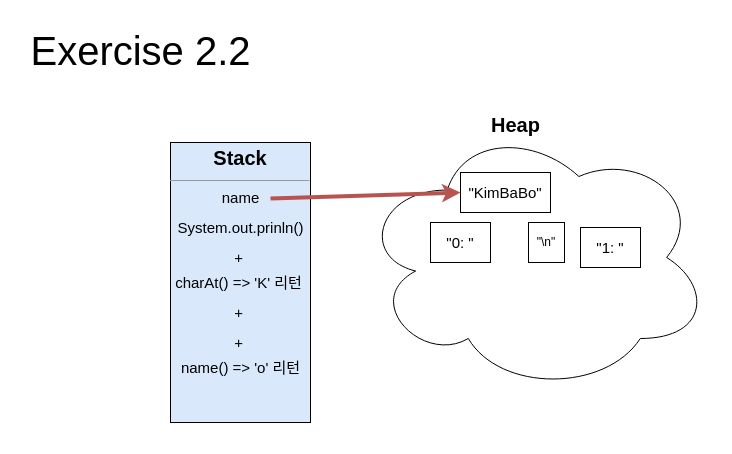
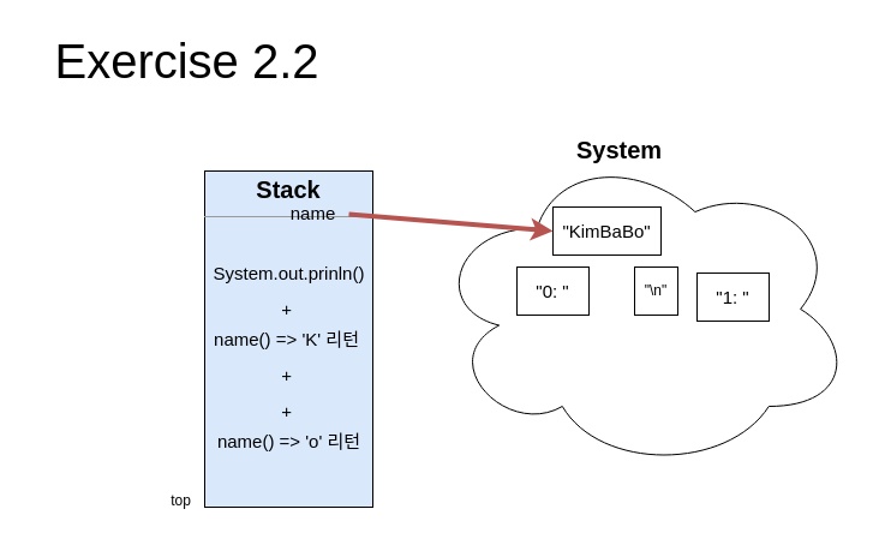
  <mxCell id="0" />
  <mxCell id="1" parent="0" />
  <mxCell id="2" value="&lt;p style=&quot;margin: 4px 0px 0px; font-size: 20px;&quot;&gt;&lt;b style=&quot;&quot;&gt;&lt;font style=&quot;font-size: 20px;&quot;&gt;Stack&lt;/font&gt;&lt;/b&gt;&lt;/p&gt;&lt;hr style=&quot;font-size: 20px;&quot; size=&quot;1&quot;&gt;&lt;div style=&quot;height: 2px;&quot;&gt;&lt;br&gt;&lt;/div&gt;" style="verticalAlign=top;align=center;overflow=fill;fontSize=12;fontFamily=Helvetica;html=1;whiteSpace=wrap;fillColor=#dae8fc;" vertex="1" parent="1"><mxGeometry x="170" y="142" width="140" height="280" as="geometry" /></mxCell>
  <mxCell id="3" value="" style="ellipse;shape=cloud;whiteSpace=wrap;html=1;" vertex="1" parent="1"><mxGeometry x="359" y="122" width="351" height="270" as="geometry" /></mxCell>
+ <mxCell id="4" value="top" style="text;html=1;align=center;verticalAlign=middle;resizable=0;points=[];autosize=1;strokeColor=none;fillColor=none;" vertex="1" parent="1"><mxGeometry x="130" y="402" width="40" height="30" as="geometry" /></mxCell>
  <mxCell id="5" value="&lt;font style=&quot;font-size: 15px;&quot;&gt;&quot;KimBaBo&quot;&lt;/font&gt;" style="whiteSpace=wrap;html=1;" vertex="1" parent="1"><mxGeometry x="460" y="172" width="90" height="40" as="geometry" /></mxCell>
- <mxCell id="6" value="&lt;h2&gt;&lt;font style=&quot;font-size: 20px;&quot;&gt;Heap&lt;/font&gt;&lt;/h2&gt;" style="text;html=1;align=center;verticalAlign=middle;resizable=0;points=[];autosize=1;strokeColor=none;fillColor=none;" vertex="1" parent="1"><mxGeometry x="480" y="90" width="70" height="70" as="geometry" /></mxCell>
+ <mxCell id="6" value="&lt;h2&gt;&lt;font style=&quot;font-size: 20px;&quot;&gt;System&lt;/font&gt;&lt;/h2&gt;" style="text;html=1;align=center;verticalAlign=middle;resizable=0;points=[];autosize=1;strokeColor=none;fillColor=none;" vertex="1" parent="1"><mxGeometry x="480" y="90" width="70" height="70" as="geometry" /></mxCell>
  <mxCell id="7" value="" style="endArrow=classic;html=1;rounded=0;entryX=0;entryY=0.5;entryDx=0;entryDy=0;fillColor=#f8cecc;strokeColor=#b85450;strokeWidth=4;exitX=1;exitY=0.533;exitDx=0;exitDy=0;exitPerimeter=0;" edge="1" parent="1" source="8" target="5"><mxGeometry width="50" height="50" relative="1" as="geometry"><mxPoint x="290" y="202" as="sourcePoint" /><mxPoint x="370" y="202" as="targetPoint" /></mxGeometry></mxCell>
- <mxCell id="8" value="&lt;font style=&quot;font-size: 15px;&quot;&gt;name&lt;/font&gt;" style="text;html=1;align=center;verticalAlign=middle;resizable=0;points=[];autosize=1;strokeColor=none;fillColor=none;" vertex="1" parent="1"><mxGeometry x="210" y="182" width="60" height="30" as="geometry" /></mxCell>
+ <mxCell id="8" value="&lt;font style=&quot;font-size: 15px;&quot;&gt;name&lt;/font&gt;" style="text;html=1;align=center;verticalAlign=middle;resizable=0;points=[];autosize=1;strokeColor=none;fillColor=none;" vertex="1" parent="1"><mxGeometry x="230" y="162" width="60" height="30" as="geometry" /></mxCell>
  <mxCell id="9" value="&lt;span style=&quot;font-size: 15px;&quot;&gt;System.out.prinln()&lt;/span&gt;" style="text;html=1;align=center;verticalAlign=middle;resizable=0;points=[];autosize=1;strokeColor=none;fillColor=none;" vertex="1" parent="1"><mxGeometry x="165" y="212" width="150" height="30" as="geometry" /></mxCell>
  <mxCell id="10" value="&lt;font style=&quot;font-size: 15px;&quot;&gt;&quot;0: &quot;&lt;/font&gt;" style="whiteSpace=wrap;html=1;" vertex="1" parent="1"><mxGeometry x="430" y="222" width="60" height="40" as="geometry" /></mxCell>
  <mxCell id="11" value="&quot;\n&quot;" style="whiteSpace=wrap;html=1;" vertex="1" parent="1"><mxGeometry x="528" y="222" width="36" height="40" as="geometry" /></mxCell>
  <mxCell id="12" value="&lt;span style=&quot;font-size: 15px;&quot;&gt;+&lt;/span&gt;" style="text;html=1;align=center;verticalAlign=middle;resizable=0;points=[];autosize=1;strokeColor=none;fillColor=none;" vertex="1" parent="1"><mxGeometry x="223" y="242" width="30" height="30" as="geometry" /></mxCell>
- <mxCell id="13" value="&lt;span style=&quot;font-size: 15px;&quot;&gt;charAt() =&amp;gt; 'K'&amp;nbsp;리턴&lt;/span&gt;" style="text;html=1;align=center;verticalAlign=middle;resizable=0;points=[];autosize=1;strokeColor=none;fillColor=none;" vertex="1" parent="1"><mxGeometry x="163" y="267" width="150" height="30" as="geometry" /></mxCell>
+ <mxCell id="13" value="&lt;span style=&quot;font-size: 15px;&quot;&gt;name() =&amp;gt; 'K'&amp;nbsp;리턴&lt;/span&gt;" style="text;html=1;align=center;verticalAlign=middle;resizable=0;points=[];autosize=1;strokeColor=none;fillColor=none;" vertex="1" parent="1"><mxGeometry x="163" y="267" width="150" height="30" as="geometry" /></mxCell>
  <mxCell id="14" value="&lt;span style=&quot;font-size: 15px;&quot;&gt;+&lt;/span&gt;" style="text;html=1;align=center;verticalAlign=middle;resizable=0;points=[];autosize=1;strokeColor=none;fillColor=none;" vertex="1" parent="1"><mxGeometry x="223" y="297" width="30" height="30" as="geometry" /></mxCell>
  <mxCell id="15" value="&lt;span style=&quot;font-size: 15px;&quot;&gt;+&lt;/span&gt;" style="text;html=1;align=center;verticalAlign=middle;resizable=0;points=[];autosize=1;strokeColor=none;fillColor=none;" vertex="1" parent="1"><mxGeometry x="223" y="327" width="30" height="30" as="geometry" /></mxCell>
  <mxCell id="16" value="&lt;font style=&quot;font-size: 15px;&quot;&gt;&quot;1: &quot;&lt;/font&gt;" style="whiteSpace=wrap;html=1;" vertex="1" parent="1"><mxGeometry x="580" y="227" width="60" height="40" as="geometry" /></mxCell>
  <mxCell id="17" value="&lt;span style=&quot;font-size: 15px;&quot;&gt;name() =&amp;gt; 'o'&amp;nbsp;리턴&lt;/span&gt;" style="text;html=1;align=center;verticalAlign=middle;resizable=0;points=[];autosize=1;strokeColor=none;fillColor=none;" vertex="1" parent="1"><mxGeometry x="165" y="352" width="150" height="30" as="geometry" /></mxCell>
- <mxCell id="18" value="&lt;font style=&quot;font-size: 40px;&quot;&gt;Exercise 2.2&lt;/font&gt;" style="text;html=1;align=center;verticalAlign=middle;resizable=0;points=[];autosize=1;strokeColor=none;fillColor=none;" vertex="1" parent="1"><mxGeometry x="20" y="20" width="240" height="60" as="geometry" /></mxCell>
+ <mxCell id="18" value="&lt;font style=&quot;font-size: 40px;&quot;&gt;Exercise 2.2&lt;/font&gt;" style="text;html=1;align=center;verticalAlign=middle;resizable=0;points=[];autosize=1;strokeColor=none;fillColor=none;" vertex="1" parent="1"><mxGeometry x="35" y="20" width="240" height="60" as="geometry" /></mxCell>
